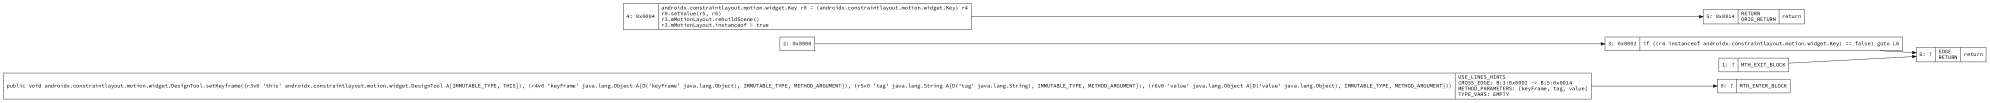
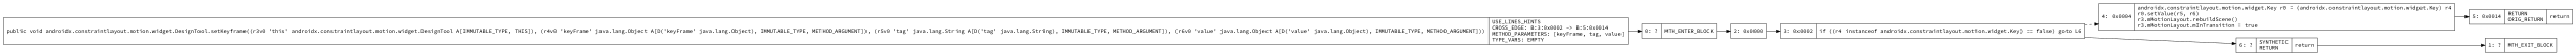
  digraph {
    fontname="Source Code Pro"
    rankdir=LR
    node [fontname="Source Code Pro" shape=record]
    edge [fontname="Source Code Pro"]
    n1 [label="{0\:\ ?|MTH_ENTER_BLOCK\l}"]
    n2 [label="{2\:\ 0x0000}"]
    n3 [label="{3\:\ 0x0002|if ((r4 instanceof androidx.constraintlayout.motion.widget.Key) == false) goto L6\l}"]
-   n4 [label="{4\:\ 0x0004|androidx.constraintlayout.motion.widget.Key r0 = (androidx.constraintlayout.motion.widget.Key) r4\lr0.setValue(r5, r6)\lr3.mMotionLayout.rebuildScene()\lr3.mMotionLayout.instanceof = true\l}"]
-   n5 [label="{6\:\ ?|EDGE\lRETURN\l|return\l}"]
+   n4 [label="{4\:\ 0x0004|androidx.constraintlayout.motion.widget.Key r0 = (androidx.constraintlayout.motion.widget.Key) r4\lr0.setValue(r5, r6)\lr3.mMotionLayout.rebuildScene()\lr3.mMotionLayout.mInTransition = true\l}"]
+   n5 [label="{6\:\ ?|SYNTHETIC\lRETURN\l|return\l}"]
    n6 [label="{5\:\ 0x0014|RETURN\lORIG_RETURN\l|return\l}"]
    n7 [label="{1\:\ ?|MTH_EXIT_BLOCK\l}"]
    n8 [label="{public void androidx.constraintlayout.motion.widget.DesignTool.setKeyframe((r3v0 'this' androidx.constraintlayout.motion.widget.DesignTool A[IMMUTABLE_TYPE, THIS]), (r4v0 'keyFrame' java.lang.Object A[D('keyFrame' java.lang.Object), IMMUTABLE_TYPE, METHOD_ARGUMENT]), (r5v0 'tag' java.lang.String A[D('tag' java.lang.String), IMMUTABLE_TYPE, METHOD_ARGUMENT]), (r6v0 'value' java.lang.Object A[D('value' java.lang.Object), IMMUTABLE_TYPE, METHOD_ARGUMENT]))  | USE_LINES_HINTS\lCROSS_EDGE: B:3:0x0002 \-\> B:5:0x0014\lMETHOD_PARAMETERS: [keyFrame, tag, value]\lTYPE_VARS: EMPTY\l}"]
+   n1 -> n2
    n2 -> n3
+   n3 -> n4 [style=dashed]
    n3 -> n5
    n4 -> n6
-   n7 -> n5
+   n5 -> n7
    n8 -> n1
  }
